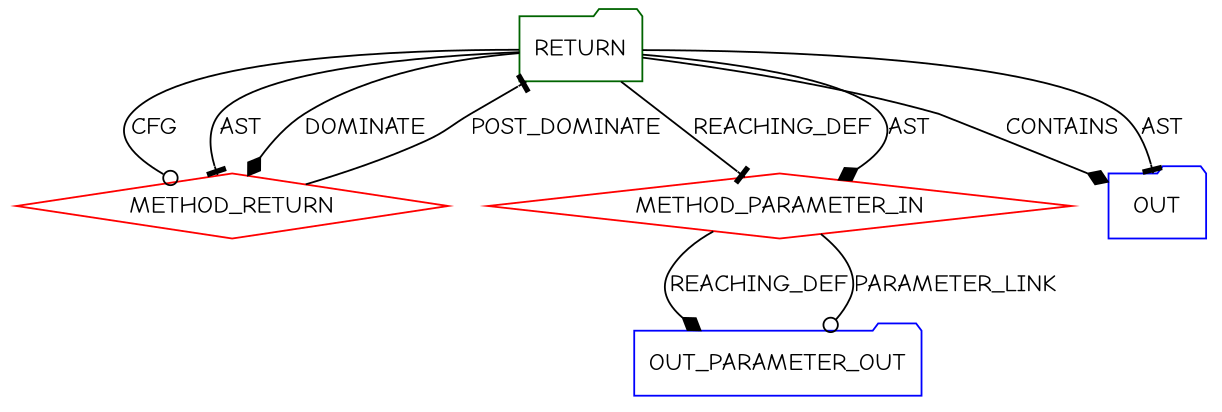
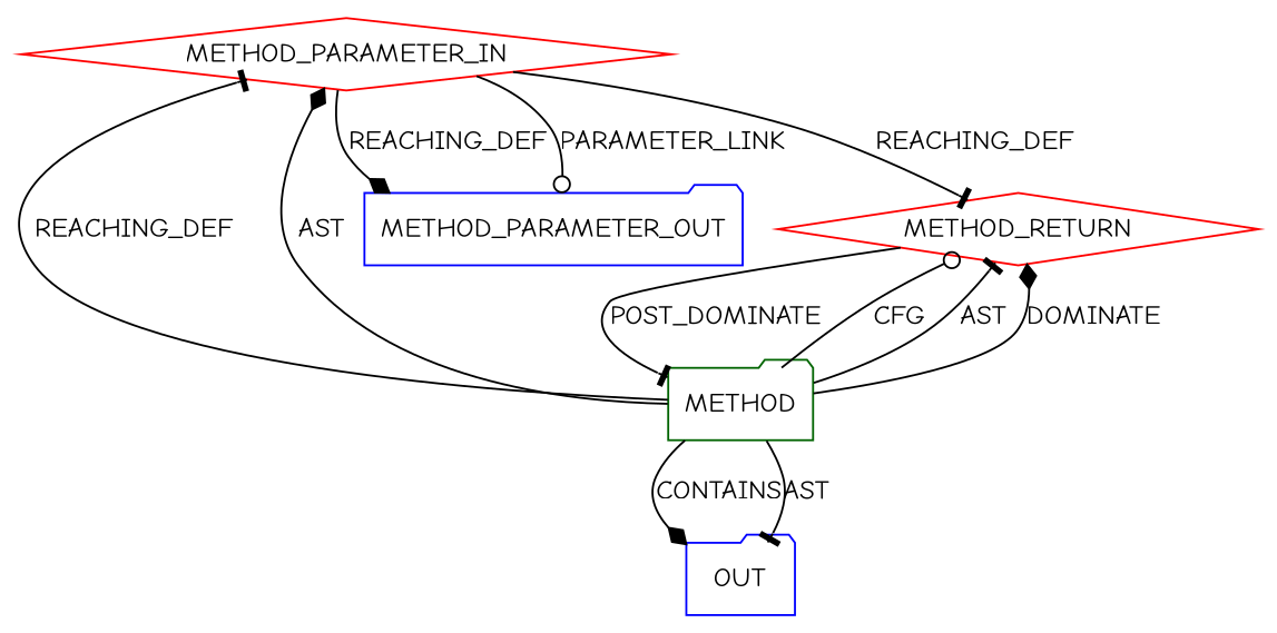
  digraph {
    fontname="Comic Neue"
    node [CODE=p1 EVALUATION_STRATEGY=BY_VALUE ORDER=1 TYPE_FULL_NAME=ANY color=blue fontname="Comic Neue" shape=folder]
    edge [arrowhead=tee fontname="Comic Neue"]
-   n1 [INDEX=1 IS_VARIADIC=false NAME=p1 label=OUT_PARAMETER_OUT]
-   n2 [AST_PARENT_FULL_NAME="<global>" AST_PARENT_TYPE=NAMESPACE_BLOCK CODE="<empty>" FILENAME="messenger_v2.c" FULL_NAME="messenger_v2.c:74:74:DATA_PAD:1" IS_EXTERNAL=true LINE_NUMBER=74 LINE_NUMBER_END=74 NAME=DATA_PAD ORDER=0 color=darkgreen label=RETURN EVALUATION_STRATEGY="" TYPE_FULL_NAME=""]
+   n1 [INDEX=1 IS_VARIADIC=false NAME=p1 label=METHOD_PARAMETER_OUT]
+   n2 [AST_PARENT_FULL_NAME="<global>" AST_PARENT_TYPE=NAMESPACE_BLOCK CODE="<empty>" FILENAME="messenger_v2.c" FULL_NAME="messenger_v2.c:74:74:DATA_PAD:1" IS_EXTERNAL=true LINE_NUMBER=74 LINE_NUMBER_END=74 NAME=DATA_PAD ORDER=0 color=darkgreen label=METHOD EVALUATION_STRATEGY="" TYPE_FULL_NAME=""]
    n3 [CODE=RET ORDER=2 color=red label=METHOD_RETURN shape=diamond]
    n4 [INDEX=1 IS_VARIADIC=false NAME=p1 color=red label=METHOD_PARAMETER_IN shape=diamond]
    n5 [ARGUMENT_INDEX=1 CODE="<empty>" label=OUT EVALUATION_STRATEGY=""]
    n2 -> n3 [arrowhead=odot label=CFG]
    n2 -> n3 [label=AST]
    n2 -> n3 [arrowhead=diamond label=DOMINATE]
    n2 -> n4 [label=REACHING_DEF]
    n2 -> n4 [arrowhead=diamond label=AST]
    n2 -> n5 [arrowhead=diamond label=CONTAINS]
    n2 -> n5 [label=AST]
    n3 -> n2 [label=POST_DOMINATE]
    n4 -> n1 [VARIABLE=p1 arrowhead=diamond label=REACHING_DEF]
    n4 -> n1 [arrowhead=odot label=PARAMETER_LINK]
+   n4 -> n3 [VARIABLE=p1 label=REACHING_DEF]
  }
